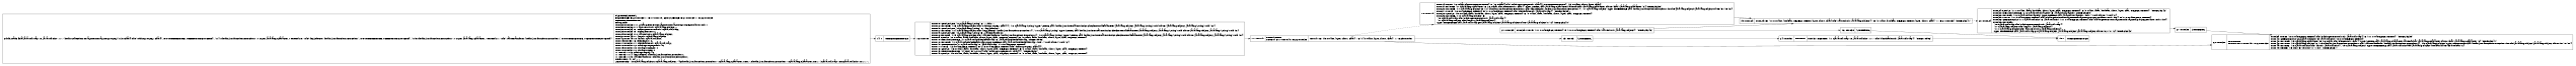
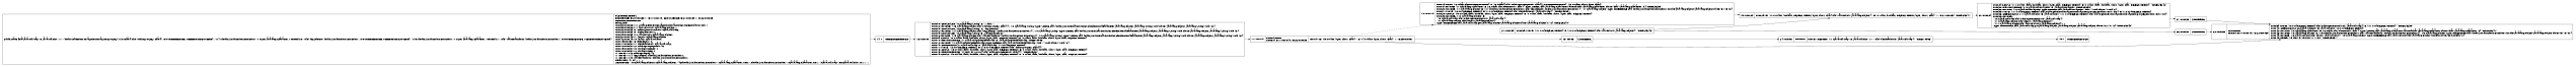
  digraph {
    rankdir=LR
    node [shape=record]
    n1 [label="{14\:\ ?|MTH_ENTER_BLOCK\l}"]
    n2 [label="{16\:\ 0x0000|0x0000: CONST_STR  (r0 I:java.lang.String) =  \"\<this\>\" \l0x0002: INVOKE  (r13 I:java.lang.Object A[D('$this$groupBy' char[])]), (r0 I:java.lang.String) type: STATIC call: kotlin.jvm.internal.Intrinsics.checkNotNullParameter(java.lang.Object, java.lang.String):void A[MD:(java.lang.Object, java.lang.String):void (m)]\l0x0005: CONST_STR  (r0 I:java.lang.String) =  \"keySelector\" \l0x0007: INVOKE  (r14 I:java.lang.Object A[D('keySelector' kotlin.jvm.functions.Function1)]), (r0 I:java.lang.String) type: STATIC call: kotlin.jvm.internal.Intrinsics.checkNotNullParameter(java.lang.Object, java.lang.String):void A[MD:(java.lang.Object, java.lang.String):void (m)]\l0x000a: CONST_STR  (r0 I:java.lang.String) =  \"valueTransform\" \l0x000c: INVOKE  (r15 I:java.lang.Object A[D('valueTransform' kotlin.jvm.functions.Function1)]), (r0 I:java.lang.String) type: STATIC call: kotlin.jvm.internal.Intrinsics.checkNotNullParameter(java.lang.Object, java.lang.String):void A[MD:(java.lang.Object, java.lang.String):void (m)]\l0x000f: CONST  (r0 I:??[int, float, boolean, short, byte, char, OBJECT, ARRAY]) = (0 ??[int, float, boolean, short, byte, char, OBJECT, ARRAY]) \l0x0010: NEW_INSTANCE  (r1 I:java.util.LinkedHashMap) =  java.util.LinkedHashMap  (LINE:10996)\l0x0012: INVOKE  (r1 I:java.util.LinkedHashMap) type: DIRECT call: java.util.LinkedHashMap.\<init\>():void A[MD:():void (c)]\l0x0015: CHECK_CAST (r1 I:java.util.Map) = (java.util.Map) (r1 I:??[OBJECT, ARRAY]) \l0x0017: MOVE  (r2 I:??[OBJECT, ARRAY]) = (r13 I:??[OBJECT, ARRAY] A[D('$this$groupBy' char[])]) \l0x0018: CONST  (r3 I:??[int, float, boolean, short, byte, char, OBJECT, ARRAY]) = (0 ??[int, float, boolean, short, byte, char, OBJECT, ARRAY]) \l0x0019: ARRAY_LENGTH  (r4 I:int) = (r2 I:??[] A[D('$this$groupByTo$iv' char[])])  (LINE:25237)\l0x001a: CONST  (r5 I:??[int, float, boolean, short, byte, char, OBJECT, ARRAY]) = (0 ??[int, float, boolean, short, byte, char, OBJECT, ARRAY]) \l}"]
    n3 [label="{17\:\ 0x001b|LOOP_START\lLOOP:0: B:17:0x001b\-\>B:22:0x003e\l|0x001b: IF  (r5 I:??[int, byte, short, char]) \>= (r4 I:??[int, byte, short, char])  \-\> B:25:0x0051 \l}"]
    n4 [label="{18\:\ 0x001d|0x001d: AGET  (r6 I:char A[IMMUTABLE_TYPE]) = (r2 I:char[] A[D('$this$groupByTo$iv' char[]), IMMUTABLE_TYPE]), (r5 I:??[int, short, byte, char]) \l0x001f: INVOKE  (r7 I:java.lang.Character) = (r6 I:char A[D('element$iv' char)]) type: STATIC call: java.lang.Character.valueOf(char):java.lang.Character A[MD:(char):java.lang.Character (c)] (LINE:25238)\l0x0023: INVOKE  (r7 I:java.lang.Object) = (r14 I:kotlin.jvm.functions.Function1 A[D('keySelector' kotlin.jvm.functions.Function1)]), (r7 I:java.lang.Object) type: INTERFACE call: kotlin.jvm.functions.Function1.invoke(java.lang.Object):java.lang.Object A[MD:(P1):R (m)]\l0x0027: MOVE  (r8 I:??[OBJECT, ARRAY]) = (r1 I:??[OBJECT, ARRAY] A[D('destination$iv' java.util.Map)])  (LINE:25239)\l0x0028: CONST  (r9 I:??[int, float, boolean, short, byte, char, OBJECT, ARRAY]) = (0 ??[int, float, boolean, short, byte, char, OBJECT, ARRAY]) \l0x0029: INVOKE  (r10 I:java.lang.Object) = \l  (r8 I:java.util.Map A[D('$this$getOrPut$iv$iv' java.util.Map)])\l  (r7 I:java.lang.Object A[D('key$iv' java.lang.Object)])\l type: INTERFACE call: java.util.Map.get(java.lang.Object):java.lang.Object A[MD:(java.lang.Object):V (c)] (LINE:25240)\l}"]
    n5 [label="{25\:\ 0x0051|SYNTHETIC\l}"]
    n6 [label="{22\:\ 0x003e|LOOP_END\lLOOP:0: B:17:0x001b\-\>B:22:0x003e\l|0x003f: MOVE  (r8 I:??[OBJECT, ARRAY] A[D('$this$getOrPut$iv$iv' java.util.Map)]) = (r11 I:??[OBJECT, ARRAY])  (LINE:25239)\l0x0040: CHECK_CAST (r8 I:java.util.List) = (java.util.List) (r8 I:??[OBJECT, ARRAY]) \l0x0042: INVOKE  (r9 I:java.lang.Character) = (r6 I:char A[D('element$iv' char)]) type: STATIC call: java.lang.Character.valueOf(char):java.lang.Character A[MD:(char):java.lang.Character (c)] (LINE:25247)\l0x0046: INVOKE  (r9 I:java.lang.Object) = (r15 I:kotlin.jvm.functions.Function1 A[D('valueTransform' kotlin.jvm.functions.Function1)]), (r9 I:java.lang.Object) type: INTERFACE call: kotlin.jvm.functions.Function1.invoke(java.lang.Object):java.lang.Object A[MD:(P1):R (m)]\l0x004a: INVOKE  (r8 I:java.util.List A[D('list$iv' java.util.List)]), (r9 I:java.lang.Object) type: INTERFACE call: java.util.List.add(java.lang.Object):boolean A[MD:(E):boolean (c)]\l0x004d: ARITH  (r5 I:int) = (r5 I:int) + (1 int)  (LINE:25237)\l}"]
    n7 [label="{19\:\ 0x002d|0x002d: IF  (r10 I:??[int, boolean, OBJECT, ARRAY, byte, short, char] A[D('value$iv$iv' java.lang.Object)]) != (0 ??[int, boolean, OBJECT, ARRAY, byte, short, char])  \-\> B:21:0x003d  (LINE:25241)\l}"]
    n8 [label="{24\:\ 0x0051|RETURN\l|0x0051: RETURN  (r1 I:java.util.Map\<K, java.util.List\<V\>\> A[D('destination$iv' java.util.Map)])  (LINE:10996)\l}"]
    n9 [label="{20\:\ 0x002f|0x002f: CONST  (r11 I:??[int, float, boolean, short, byte, char, OBJECT, ARRAY]) = (0 ??[int, float, boolean, short, byte, char, OBJECT, ARRAY])  (LINE:25242)\l0x0030: NEW_INSTANCE  (r12 I:java.util.ArrayList) =  java.util.ArrayList  (LINE:25239)\l0x0032: INVOKE  (r12 I:java.util.ArrayList) type: DIRECT call: java.util.ArrayList.\<init\>():void A[MD:():void (c)]\l0x0035: MOVE  (r11 I:??[OBJECT, ARRAY] A[D('$i$a$\-getOrPut\-ArraysKt___ArraysKt$groupByTo$list$18$iv' int)]) = (r12 I:??[OBJECT, ARRAY]) \l0x0036: CHECK_CAST (r11 I:java.util.List) = (java.util.List) (r11 I:??[OBJECT, ARRAY] A[D('$i$a$\-getOrPut\-ArraysKt___ArraysKt$groupByTo$list$18$iv' int)]) \l0x0038: INVOKE  \l  (r8 I:java.util.Map A[D('$this$getOrPut$iv$iv' java.util.Map)])\l  (r7 I:java.lang.Object A[D('key$iv' java.lang.Object)])\l  (r11 I:java.lang.Object A[D('answer$iv$iv' java.lang.Object)])\l type: INTERFACE call: java.util.Map.put(java.lang.Object, java.lang.Object):java.lang.Object A[MD:(K, V):V (c)] (LINE:25243)\l}"]
    n10 [label="{27\:\ 0x003e|SYNTHETIC\l}"]
    n11 [label="{21\:\ 0x003d|0x003d: MOVE  (r11 I:??[OBJECT, ARRAY]) = (r10 I:??[OBJECT, ARRAY] A[D('value$iv$iv' java.lang.Object)])  (LINE:25246)\l}"]
    n12 [label="{26\:\ 0x003e|SYNTHETIC\l}"]
    n13 [label="{15\:\ ?|MTH_EXIT_BLOCK\l}"]
    n14 [label="{public static final java.util.Map\<K, java.util.List\<V\>\> kotlin.collections.ArraysKt___ArraysKt.groupBy((r13 I:char[] A[D('$this$groupBy' char[]), IMMUTABLE_TYPE, METHOD_ARGUMENT]), (r14 I:kotlin.jvm.functions.Function1\<? super java.lang.Character, ? extends K\> A[D('keySelector' kotlin.jvm.functions.Function1), IMMUTABLE_TYPE, METHOD_ARGUMENT]), (r15 I:kotlin.jvm.functions.Function1\<? super java.lang.Character, ? extends V\> A[D('valueTransform' kotlin.jvm.functions.Function1), IMMUTABLE_TYPE, METHOD_ARGUMENT]))  | USE_LINES_HINTS\lBACK_EDGE: B:22:0x003e \-\> B:17:0x001b, CROSS_EDGE: B:21:0x003d \-\> B:22:0x003e\lINLINE_NOT_NEEDED\lDebug Info:\l  0x0030\-0x0038: r11 '$i$a$\-getOrPut\-ArraysKt___ArraysKt$groupByTo$list$18$iv' I\l  0x0038\-0x003c: r11 'answer$iv$iv' Ljava\/lang\/Object;\l  0x0028\-0x003f: r8 '$this$getOrPut$iv$iv' Ljava\/util\/Map;\l  0x0029\-0x003f: r9 '$i$f$getOrPut' I\l  0x002d\-0x003f: r10 'value$iv$iv' Ljava\/lang\/Object;\l  0x0027\-0x004d: r7 'key$iv' Ljava\/lang\/Object;\l  0x0042\-0x004d: r8 'list$iv' Ljava\/util\/List;\l  0x001f\-0x0050: r6 'element$iv' C\l  0x0017\-0x0051: r1 'destination$iv' Ljava\/util\/Map;\l  0x0018\-0x0051: r2 '$this$groupByTo$iv' [C\l  0x0019\-0x0051: r3 '$i$f$groupByTo' I\l  0x0010\-0x0051: r0 '$i$f$groupBy' I\l  \-1 \-0x0051: r13 '$this$groupBy' [C\l  \-1 \-0x0051: r14 'keySelector' Lkotlin\/jvm\/functions\/Function1;\l  \-1 \-0x0051: r15 'valueTransform' Lkotlin\/jvm\/functions\/Function1;\lTYPE_VARS: [V, K]\lSIGNATURE: \<K:Ljava\/lang\/Object;V:Ljava\/lang\/Object;\>([CLkotlin\/jvm\/functions\/Function1\<\-Ljava\/lang\/Character;+TK;\>;Lkotlin\/jvm\/functions\/Function1\<\-Ljava\/lang\/Character;+TV;\>;)Ljava\/util\/Map\<TK;Ljava\/util\/List\<TV;\>;\>;\l}"]
    n1 -> n2
    n2 -> n3
    n3 -> n4 [style=dashed]
    n3 -> n5
    n3 -> n6
    n4 -> n7
    n5 -> n8
    n7 -> n9 [style=dashed]
    n8 -> n13
    n9 -> n10
    n10 -> n6
    n11 -> n7
    n11 -> n12
-   n12 -> n13
+   n12 -> n6
    n14 -> n1
  }
